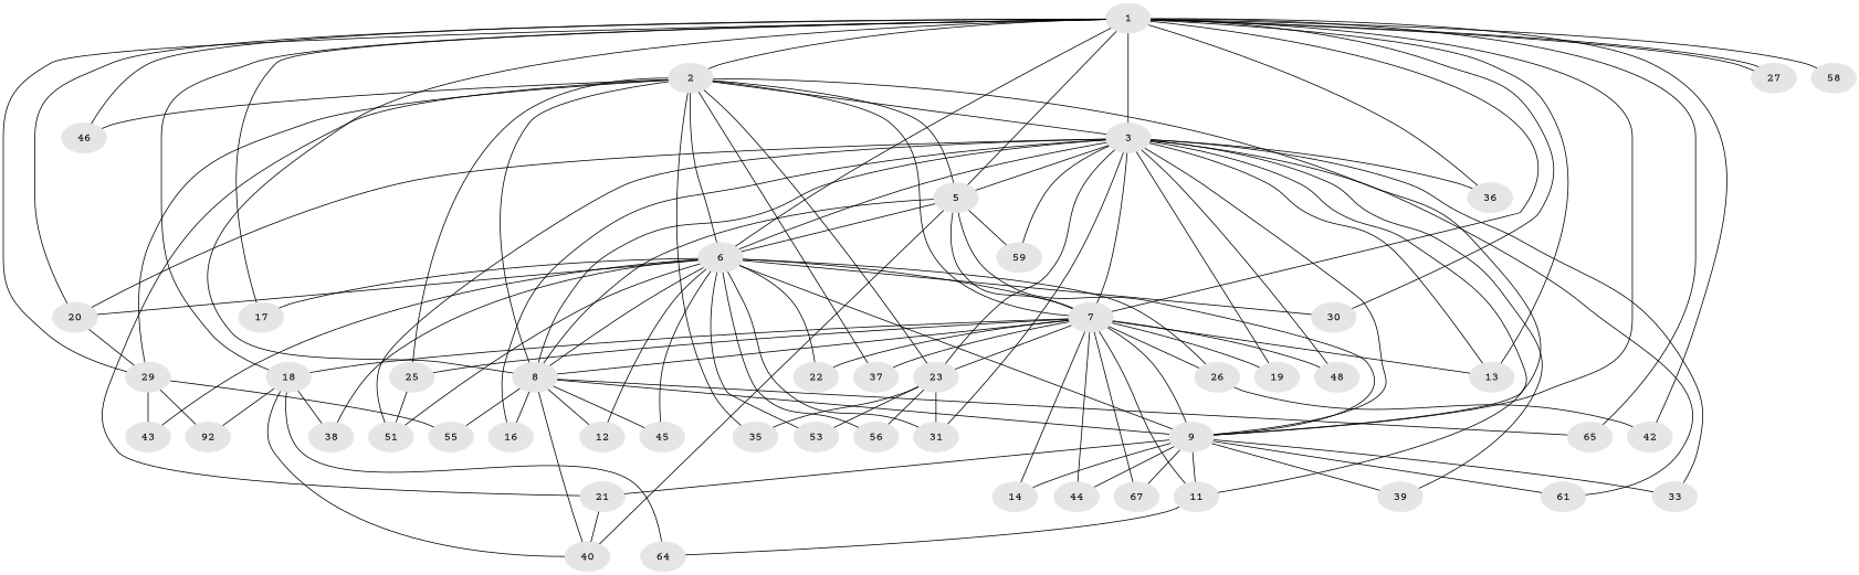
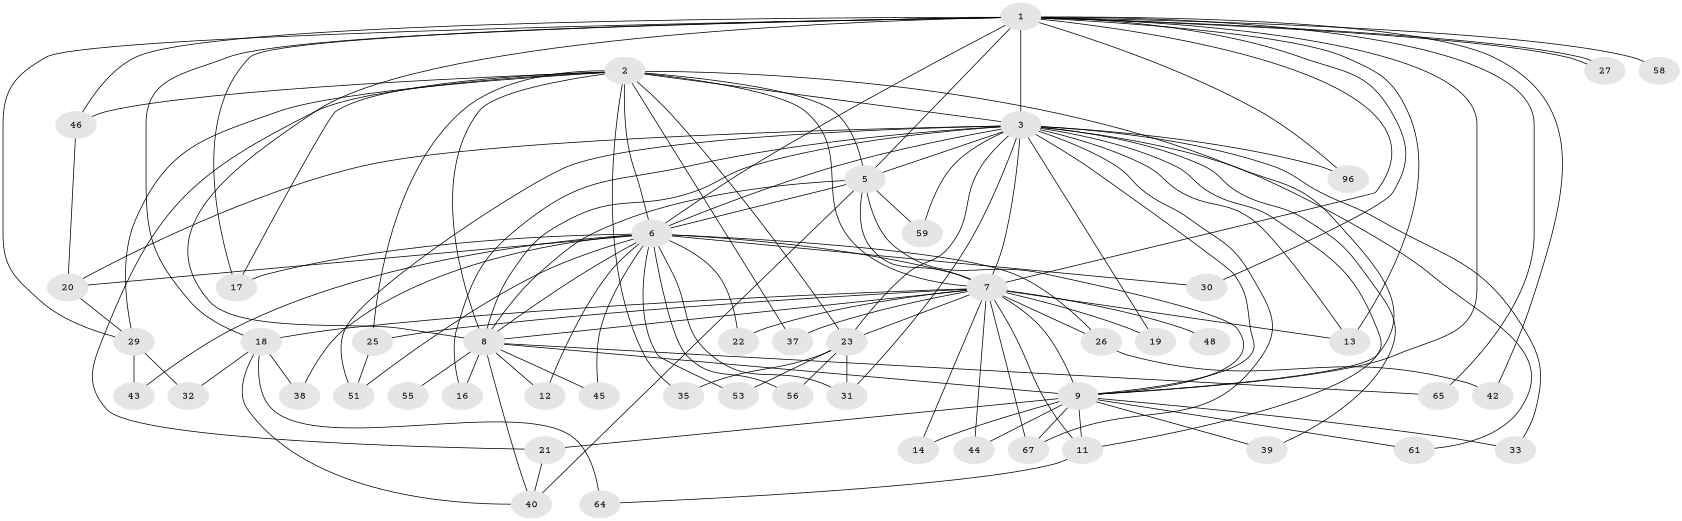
  graph {
    fontname="Courier Prime"
    node [color=gray90 fontname="Courier Prime" style=filled]
    edge [fontname="Courier Prime"]
    1 [super="+4"]
    2 [super="+15"]
    3 [super="+28"]
    5 [super="+60"]
    6 [super="+49"]
    7 [super="+10"]
    8 [super="+24"]
    9 [super="+41"]
    13 [super="+37"]
    17
    18 [super="+62"]
    20 [super="+34"]
    27
    29 [super="+50"]
    30
-   36
+   36 [label=96]
    42
    46
    58
    65
    21 [super="+66"]
    23 [super="+57"]
    25
    35
    n25 [label=37]
    11 [super="+52"]
    16
    19
    31
    33
    39
    48
    51 [super="+63"]
    59
    61
    40 [super="+54"]
    12
    22
    26
    38
    43
    45
    53
    56
    14
    44
    67
    55
    64
-   32 [label=92]
-   1 -- 2 [weight=2]
+   32
+   17 -- 2 [weight=2]
    1 -- 3 [weight=2]
    1 -- 5 [weight=2]
    1 -- 6 [weight=2]
    1 -- 7 [weight=4]
    1 -- 8 [weight=2]
    1 -- 9 [weight=2]
    1 -- 13
    1 -- 17
    1 -- 18
-   1 -- 20
+   46 -- 20
    1 -- 27
    1 -- 27
    1 -- 29
    1 -- 30
    1 -- 36
    1 -- 42
    1 -- 46
    1 -- 58
    1 -- 65
    2 -- 3 [weight=2]
    2 -- 5
    2 -- 6
    2 -- 7 [weight=2]
    2 -- 8
    2 -- 9
    2 -- 29
    2 -- 46
    2 -- 21
    2 -- 23
    2 -- 25
    2 -- 35
    2 -- n25
    3 -- 5
    3 -- 6
    3 -- 7 [weight=2]
    3 -- 8
    3 -- 9
    3 -- 13
    3 -- 20
    3 -- 36
    3 -- 23
    3 -- 11
    3 -- 16
    3 -- 19
    3 -- 31
    3 -- 33
    3 -- 39
-   3 -- 48
+   3 -- 67
    3 -- 51
    3 -- 59
    3 -- 61
    5 -- 6
    5 -- 7 [weight=2]
    5 -- 8 [weight=2]
    5 -- 9
    5 -- 59
    5 -- 40
    6 -- 7 [weight=2]
    6 -- 8 [weight=2]
-   6 -- 9 [weight=2]
    6 -- 17
    6 -- 20
    6 -- 30
    6 -- 31
    6 -- 51
    6 -- 12
    6 -- 22
    6 -- 26
    6 -- 38
    6 -- 43
    6 -- 45
    6 -- 53
    6 -- 56
    7 -- 8 [weight=2]
    7 -- 9 [weight=2]
    7 -- 13
    7 -- 18 [weight=2]
    7 -- 23 [weight=2]
    7 -- 25
    7 -- n25
    7 -- 11
    7 -- 19
    7 -- 48
    7 -- 22
    7 -- 26
    7 -- 14
    7 -- 44
    7 -- 67
    8 -- 9
    8 -- 65
    8 -- 16
    8 -- 40
    8 -- 12
    8 -- 45
    8 -- 55
    9 -- 21
    9 -- 11
    9 -- 33
    9 -- 39
    9 -- 61
    9 -- 14
    9 -- 44
    9 -- 67
    18 -- 40
    18 -- 38
    18 -- 64
    18 -- 32
    20 -- 29
    29 -- 43
-   29 -- 55
    29 -- 32
    21 -- 40
    23 -- 35
    23 -- 31
    23 -- 53
    23 -- 56
    25 -- 51
    11 -- 64
    26 -- 42
  }
